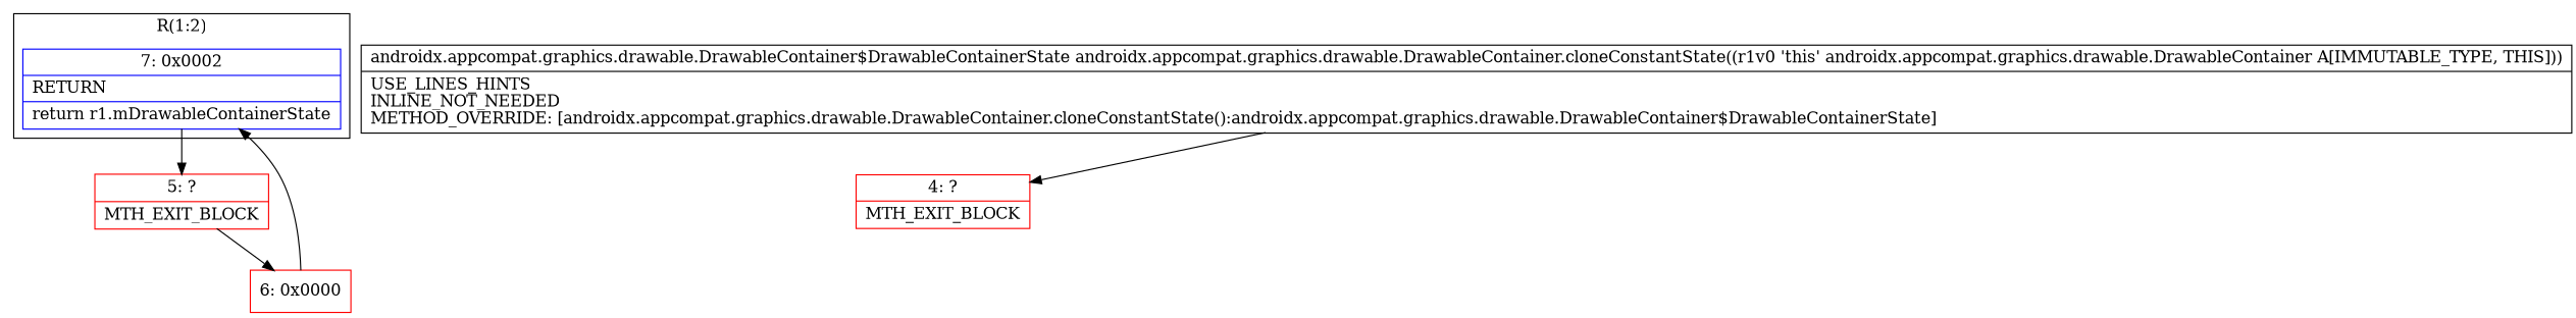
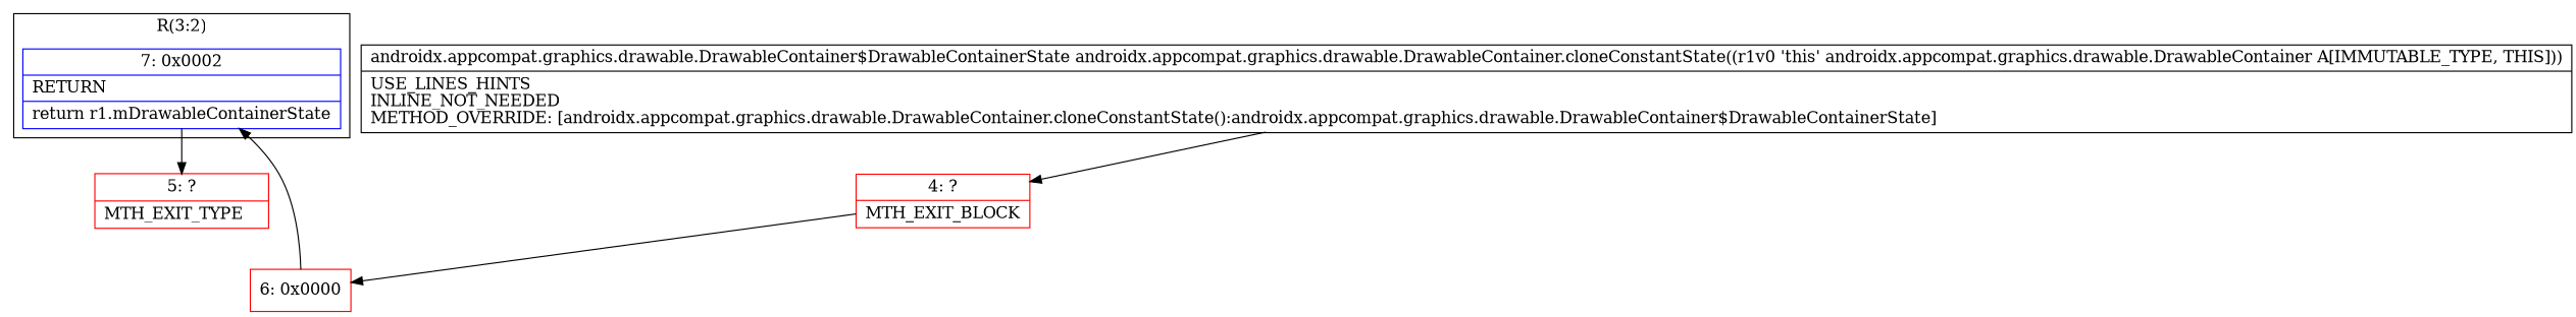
  digraph {
    node [color=red shape=record]
    n1 [color=blue label="{7\:\ 0x0002|RETURN\l|return r1.mDrawableContainerState\l}"]
-   n2 [label="{5\:\ ?|MTH_EXIT_BLOCK\l}"]
+   n2 [label="{5\:\ ?|MTH_EXIT_TYPE\l}"]
    n3 [label="{4\:\ ?|MTH_EXIT_BLOCK\l}"]
    n4 [label="{6\:\ 0x0000}"]
    n5 [label="{androidx.appcompat.graphics.drawable.DrawableContainer$DrawableContainerState androidx.appcompat.graphics.drawable.DrawableContainer.cloneConstantState((r1v0 'this' androidx.appcompat.graphics.drawable.DrawableContainer A[IMMUTABLE_TYPE, THIS]))  | USE_LINES_HINTS\lINLINE_NOT_NEEDED\lMETHOD_OVERRIDE: [androidx.appcompat.graphics.drawable.DrawableContainer.cloneConstantState():androidx.appcompat.graphics.drawable.DrawableContainer$DrawableContainerState]\l}" color=""]
    subgraph cluster_1 {
-     label="R(1:2)"
+     label="R(3:2)"
      n1
    }
    n1 -> n2
-   n2 -> n4
+   n3 -> n4
    n4 -> n1
    n5 -> n3
  }
